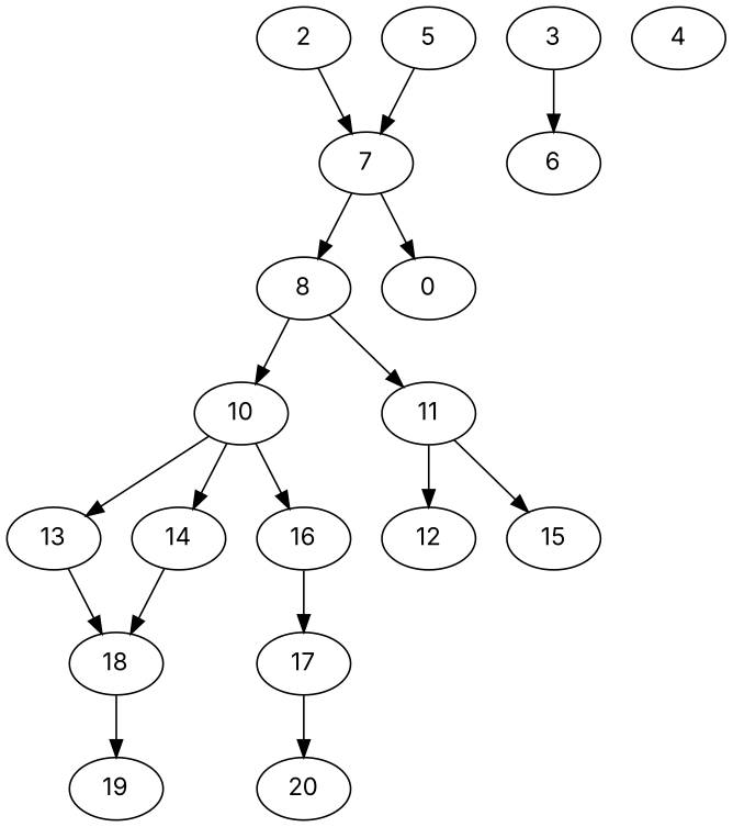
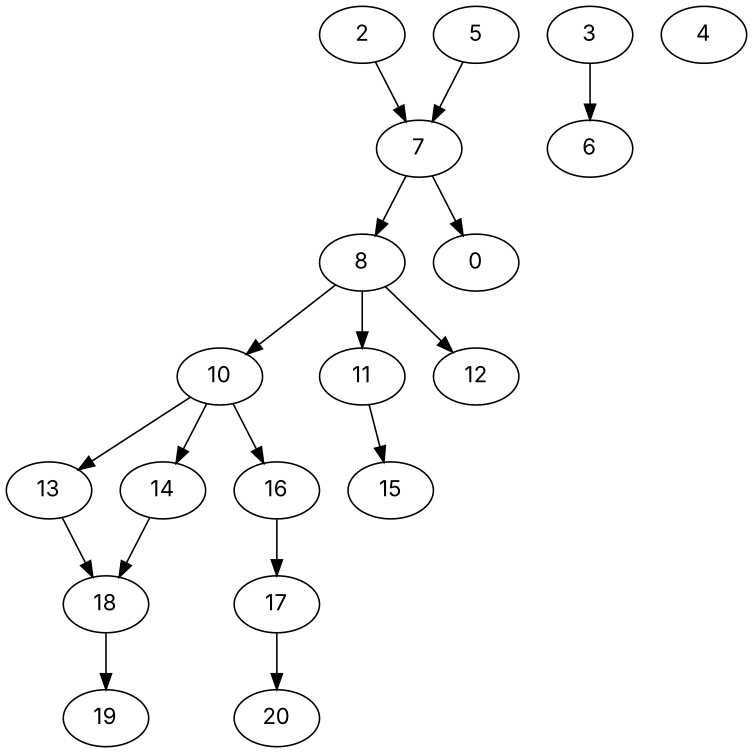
  digraph {
    fontname=Inter
    node [alpha=0.01 fontname=Inter]
    edge [fontname=Inter]
    7 [alpha=0.11 expect_size=49270784]
    8 [expect_size=44034048]
    n3 [expect_size=43259904 label=0]
    10 [alpha=0.04 expect_size=46885888]
    11 [alpha=0.10 expect_size=30467072]
    2 [alpha=0.13 expect_size=39121920]
    3 [alpha=0.08 expect_size=45089792]
    6 [alpha=0.09 expect_size=9097216]
    4 [alpha=0.15 expect_size=17445888]
    5 [alpha=0.15 expect_size=34455552]
    13 [alpha=0.19 expect_size=41324544]
    14 [alpha=0.17 expect_size=12762112]
    16 [alpha=0.04 expect_size=34383872]
    12 [alpha=0.10 expect_size=10592256]
    15 [alpha=0.18 expect_size=47250432]
    18 [alpha=0.03 expect_size=33224704]
    17 [alpha=0.02 expect_size=7780352]
    19 [alpha=0.07 expect_size=35981312]
    20 [alpha=0.08 expect_size=39486464]
    7 -> 8
    7 -> n3
    8 -> 10
    8 -> 11
    10 -> 13
    10 -> 14
    10 -> 16
-   11 -> 12
+   8 -> 12
    11 -> 15
    2 -> 7
    3 -> 6
    5 -> 7
    13 -> 18
    14 -> 18
    16 -> 17
    18 -> 19
    17 -> 20
  }
